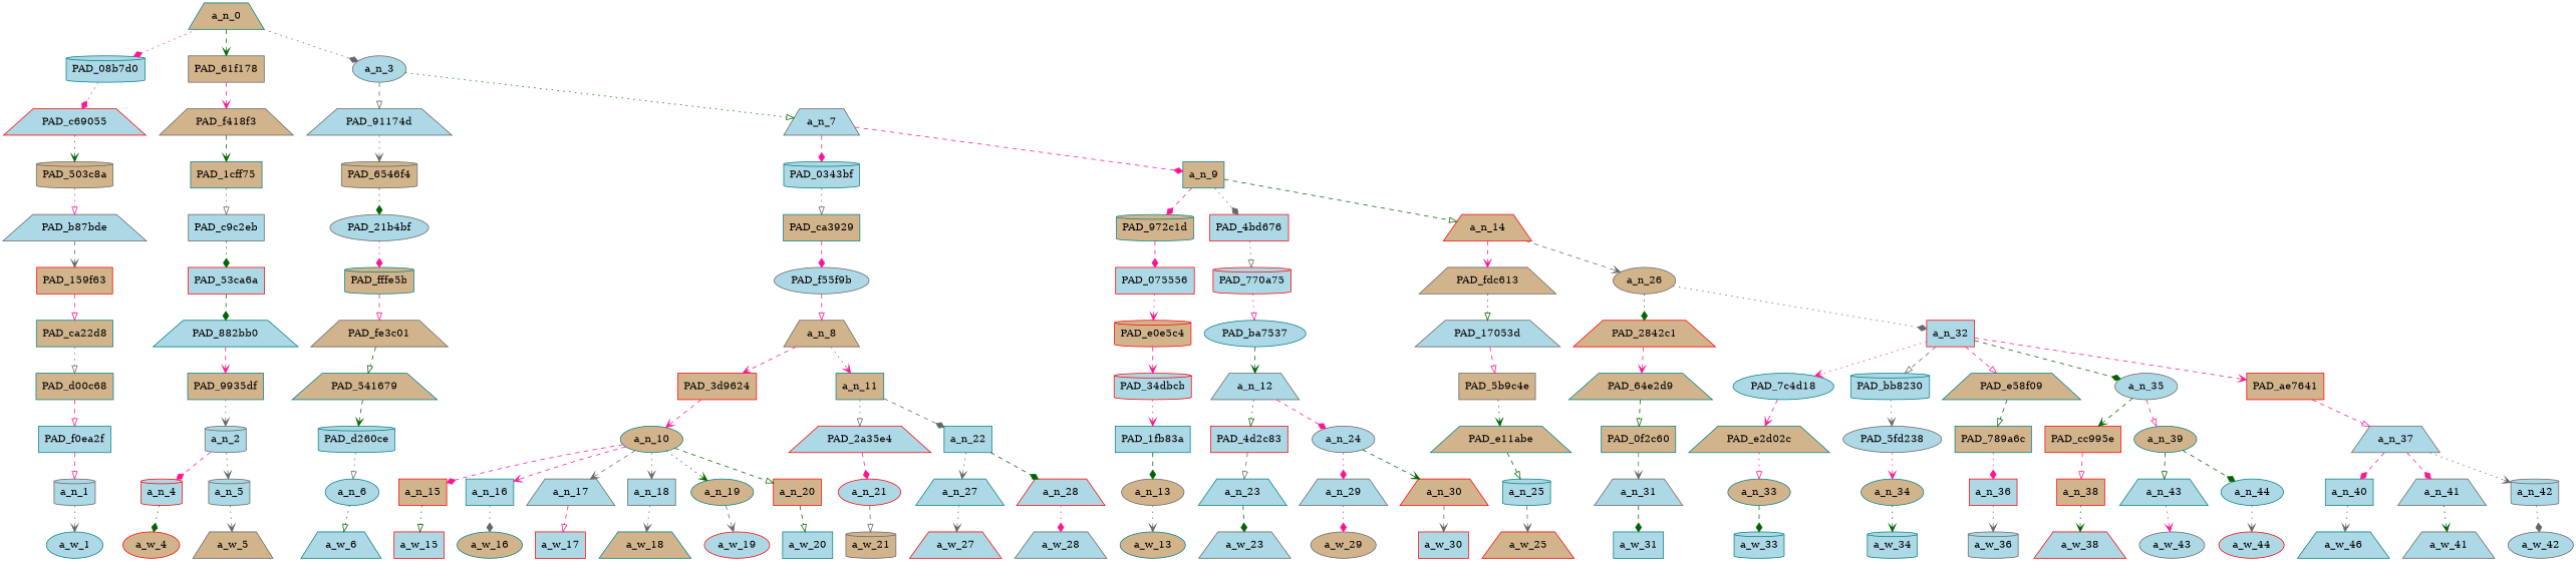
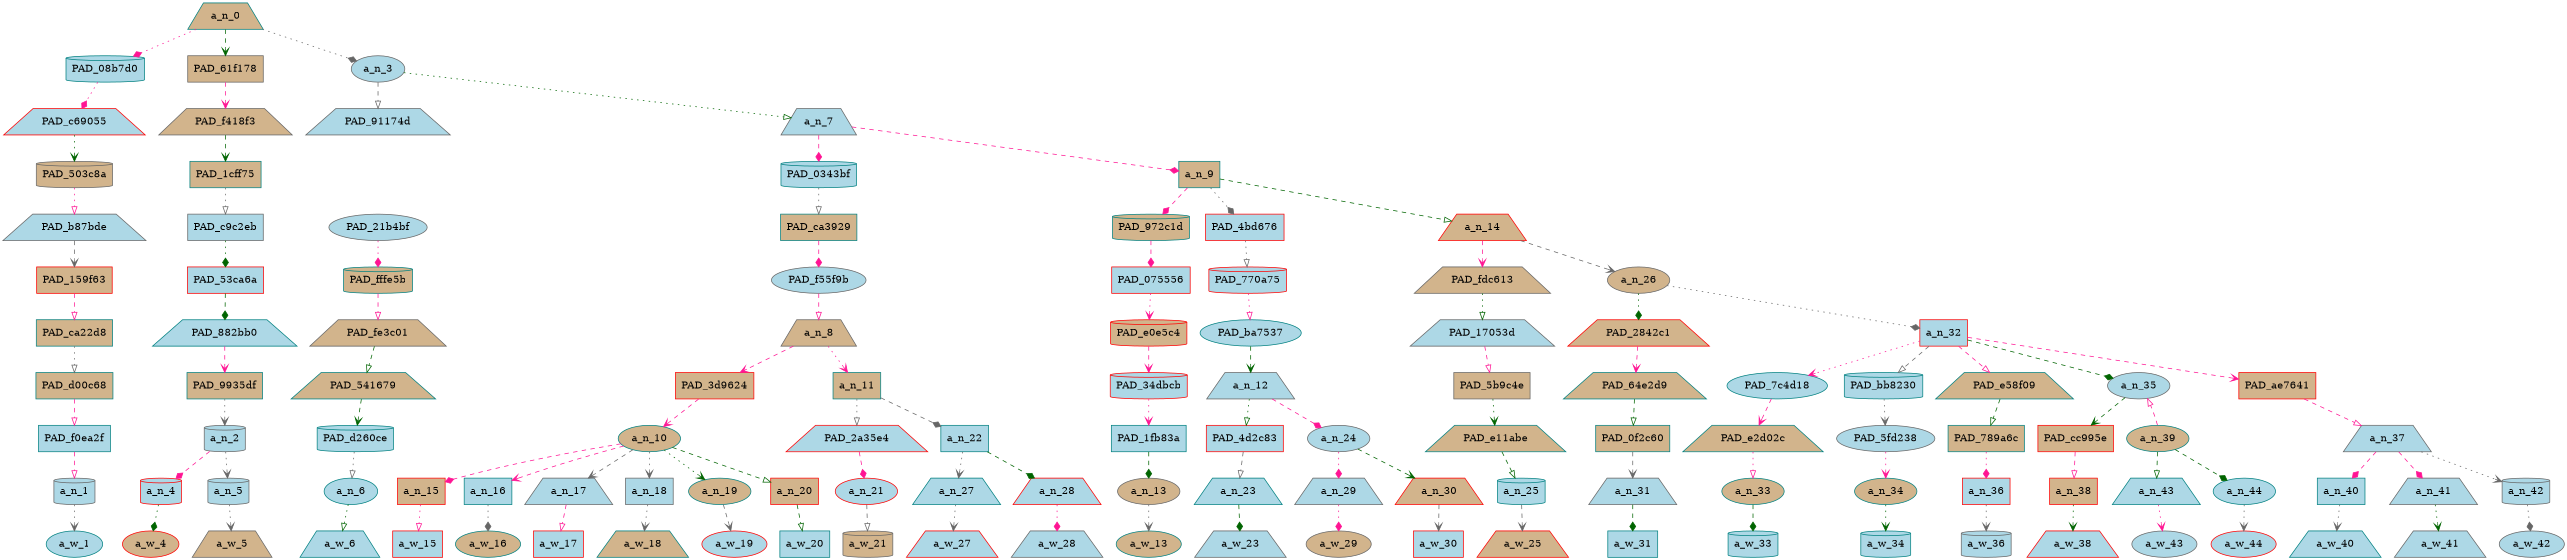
  strict digraph {
    node [color=teal div_dir=-1 fillcolor=lightblue index=0 level=1 shape=trapezium style=filled text_span="[0]" value=0.02790931]
    edge [arrowhead=vee color=deeppink style=dashed]
    a_n_0 [fillcolor=tan level=10 text_span="[0, 1, 2, 3, 4, 5, 6, 7, 8, 9, 10, 11, 12, 13, 14, 15, 16, 17, 18, 19, 20, 21, 22, 23, 24, 25, 26, 27]" value=0.99999999]
    PAD_08b7d0 [level=9 shape=cylinder]
    PAD_61f178 [color=gray40 fillcolor=tan index=1 level=9 shape=box text_span="[1, 2]" value=0.09125780]
    a_n_3 [color=gray40 index=2 level=9 shape=ellipse text_span="[3, 4, 5, 6, 7, 8, 9, 10, 11, 12, 13, 14, 15, 16, 17, 18, 19, 20, 21, 22, 23, 24, 25, 26, 27]" value=0.88073581]
    PAD_c69055 [color=red level=8]
    PAD_f418f3 [color=gray40 fillcolor=tan index=1 level=8 text_span="[1, 2]" value=0.09125780]
    PAD_91174d [color=gray40 div_dir=1 index=2 level=8 text_span="[3]" value=0.04174647]
    a_n_7 [color=gray40 index=3 level=8 text_span="[4, 5, 6, 7, 8, 9, 10, 11, 12, 13, 14, 15, 16, 17, 18, 19, 20, 21, 22, 23, 24, 25, 26, 27]" value=0.83893916]
    PAD_503c8a [color=gray40 fillcolor=tan level=7 shape=cylinder]
    PAD_1cff75 [fillcolor=tan index=1 level=7 shape=box text_span="[1, 2]" value=0.09125780]
-   PAD_6546f4 [color=gray40 div_dir=1 fillcolor=tan index=2 level=7 shape=cylinder text_span="[3]" value=0.04174647]
    PAD_0343bf [index=3 level=7 shape=cylinder text_span="[4, 5, 6, 7, 8, 9, 10, 11, 12]" value=0.51183951]
    a_n_9 [fillcolor=tan index=4 level=7 shape=box text_span="[13, 14, 15, 16, 17, 18, 19, 20, 21, 22, 23, 24, 25, 26, 27]" value=0.32704109]
    PAD_b87bde [color=gray40 level=6]
    PAD_159f63 [color=red fillcolor=tan level=5 shape=box]
    PAD_ca22d8 [fillcolor=tan level=4 shape=box]
    PAD_d00c68 [fillcolor=tan level=3 shape=box]
    PAD_f0ea2f [level=2 shape=box]
    a_n_1 [color=gray40 shape=cylinder]
    a_w_1 [div_dir=0 level=0 shape=ellipse value=and]
    PAD_c9c2eb [color=gray40 index=1 level=6 shape=box text_span="[1, 2]" value=0.09125780]
    PAD_53ca6a [color=red index=1 level=5 shape=box text_span="[1, 2]" value=0.09125780]
    PAD_882bb0 [index=1 level=4 text_span="[1, 2]" value=0.09125780]
    PAD_9935df [fillcolor=tan index=1 level=3 shape=box text_span="[1, 2]" value=0.09125780]
    a_n_2 [color=gray40 index=1 level=2 shape=cylinder text_span="[1, 2]" value=0.09125780]
    a_n_4 [color=red index=1 shape=cylinder text_span="[1]" value=0.03282557]
    a_n_5 [color=gray40 index=2 shape=cylinder text_span="[2]" value=0.05829341]
    a_w_4 [color=red div_dir=0 fillcolor=tan index=1 level=0 shape=ellipse text_span="[1]" value=david]
    a_w_5 [color=gray40 div_dir=0 fillcolor=tan index=2 level=0 text_span="[2]" value=bowie]
    PAD_21b4bf [color=gray40 div_dir=1 index=2 level=6 shape=ellipse text_span="[3]" value=0.04174647]
    PAD_ca3929 [fillcolor=tan index=3 level=6 shape=box text_span="[4, 5, 6, 7, 8, 9, 10, 11, 12]" value=0.51183951]
    PAD_972c1d [div_dir=1 fillcolor=tan index=5 level=6 shape=cylinder text_span="[16]" value=0.01756470]
    PAD_4bd676 [color=red index=4 level=6 shape=box text_span="[13, 14, 15]" value=0.09171155]
    a_n_14 [color=red fillcolor=tan index=6 level=6 text_span="[17, 18, 19, 20, 21, 22, 23, 24, 25, 26, 27]" value=0.21771330]
    PAD_fffe5b [div_dir=1 fillcolor=tan index=2 level=5 shape=cylinder text_span="[3]" value=0.04174647]
    PAD_fe3c01 [color=gray40 div_dir=1 fillcolor=tan index=2 level=4 text_span="[3]" value=0.04174647]
    PAD_541679 [div_dir=1 fillcolor=tan index=2 level=3 text_span="[3]" value=0.04174647]
    PAD_d260ce [div_dir=1 index=2 level=2 shape=cylinder text_span="[3]" value=0.04174647]
    a_n_6 [div_dir=1 index=3 shape=ellipse text_span="[3]" value=0.04174647]
    a_w_6 [div_dir=0 index=3 level=0 text_span="[3]" value=allowed]
    PAD_f55f9b [color=gray40 index=3 level=5 shape=ellipse text_span="[4, 5, 6, 7, 8, 9, 10, 11, 12]" value=0.51183951]
    PAD_075556 [color=red div_dir=1 index=5 level=5 shape=box text_span="[16]" value=0.01756470]
    PAD_770a75 [color=red index=4 level=5 shape=cylinder text_span="[13, 14, 15]" value=0.09171155]
    PAD_fdc613 [color=gray40 fillcolor=tan index=6 level=5 text_span="[17]" value=0.02101962]
    a_n_26 [color=gray40 fillcolor=tan index=7 level=5 shape=ellipse text_span="[18, 19, 20, 21, 22, 23, 24, 25, 26, 27]" value=0.19660849]
    a_n_8 [color=gray40 fillcolor=tan index=3 level=4 text_span="[4, 5, 6, 7, 8, 9, 10, 11, 12]" value=0.51183951]
    PAD_3d9624 [color=red fillcolor=tan index=3 level=3 shape=box text_span="[4, 5, 6, 7, 8, 9]" value=0.43309114]
    a_n_11 [div_dir=1 fillcolor=tan index=4 level=3 shape=box text_span="[10, 11, 12]" value=0.07871925]
    a_n_10 [fillcolor=tan index=3 level=2 shape=ellipse text_span="[4, 5, 6, 7, 8, 9]" value=0.43309114]
    PAD_2a35e4 [color=red div_dir=1 index=4 level=2 text_span="[10]" value=0.02786385]
    a_n_22 [div_dir=1 index=5 level=2 shape=box text_span="[11, 12]" value=0.05081335]
    a_n_15 [color=red fillcolor=tan index=4 shape=box text_span="[4]" value=0.02750186]
    a_n_16 [index=5 shape=box text_span="[5]" value=0.06070127]
    a_n_17 [color=gray40 div_dir=1 index=6 text_span="[6]" value=0.05678364]
    a_n_18 [color=gray40 div_dir=1 index=7 shape=box text_span="[7]" value=0.05414026]
    a_n_19 [fillcolor=tan index=8 shape=ellipse text_span="[8]" value=0.15425271]
    a_n_20 [color=red div_dir=1 fillcolor=tan index=9 shape=box text_span="[9]" value=0.07964737]
    a_n_21 [color=red div_dir=1 index=10 shape=ellipse text_span="[10]" value=0.02786385]
    a_n_27 [div_dir=1 index=11 text_span="[11]" value=0.02006686]
    a_n_28 [color=red div_dir=1 index=12 text_span="[12]" value=0.03072443]
    a_w_15 [color=red div_dir=0 index=4 level=0 shape=box text_span="[4]" value=a]
    a_w_16 [div_dir=0 fillcolor=tan index=5 level=0 shape=ellipse text_span="[5]" value=mean]
    a_w_17 [color=red div_dir=0 index=6 level=0 shape=box text_span="[6]" value=black]
    a_w_18 [div_dir=0 fillcolor=tan index=7 level=0 text_span="[7]" value=woman]
    a_w_19 [color=red div_dir=0 index=8 level=0 shape=ellipse text_span="[8]" value=drag]
    a_w_20 [div_dir=0 index=9 level=0 shape=box text_span="[9]" value=queen]
    a_w_21 [color=gray40 div_dir=0 fillcolor=tan index=10 level=0 shape=cylinder text_span="[10]" value=in]
    a_w_27 [color=red div_dir=0 index=11 level=0 text_span="[11]" value=san]
    a_w_28 [color=gray40 div_dir=0 index=12 level=0 text_span="[12]" value=diego]
    PAD_e0e5c4 [color=red div_dir=1 fillcolor=tan index=5 level=4 shape=cylinder text_span="[16]" value=0.01756470]
    PAD_ba7537 [index=4 level=4 shape=ellipse text_span="[13, 14, 15]" value=0.09171155]
    PAD_17053d [color=gray40 index=6 level=4 text_span="[17]" value=0.02101962]
    PAD_2842c1 [color=red div_dir=1 fillcolor=tan index=7 level=4 text_span="[18]" value=0.01853530]
    a_n_32 [color=red index=8 level=4 shape=box text_span="[19, 20, 21, 22, 23, 24, 25, 26, 27]" value=0.17799360]
    PAD_34dbcb [color=red div_dir=1 index=6 level=3 shape=cylinder text_span="[16]" value=0.01756470]
    PAD_1fb83a [div_dir=1 index=8 level=2 shape=box text_span="[16]" value=0.01756470]
    a_n_13 [color=gray40 div_dir=1 fillcolor=tan index=16 shape=ellipse text_span="[16]" value=0.01756470]
    a_w_13 [div_dir=0 fillcolor=tan index=16 level=0 shape=ellipse text_span="[16]" value=and1]
    a_n_12 [color=gray40 index=5 level=3 text_span="[13, 14, 15]" value=0.09171155]
    PAD_4d2c83 [color=red index=6 level=2 shape=box text_span="[13]" value=0.03908987]
    a_n_24 [color=gray40 div_dir=1 index=7 level=2 shape=ellipse text_span="[14, 15]" value=0.05261207]
    a_n_23 [index=13 text_span="[13]" value=0.03908987]
    a_n_29 [color=gray40 div_dir=1 index=14 text_span="[14]" value=0.02118782]
    a_n_30 [color=red div_dir=1 fillcolor=tan index=15 text_span="[15]" value=0.03129532]
    a_w_23 [color=gray40 div_dir=0 index=13 level=0 text_span="[13]" value=destroy]
    a_w_29 [color=gray40 div_dir=0 fillcolor=tan index=14 level=0 shape=ellipse text_span="[14]" value=his]
    a_w_30 [color=red div_dir=0 index=15 level=0 shape=box text_span="[15]" value=career]
    PAD_5b9c4e [color=gray40 fillcolor=tan index=7 level=3 shape=box text_span="[17]" value=0.02101962]
    PAD_64e2d9 [div_dir=1 fillcolor=tan index=8 level=3 text_span="[18]" value=0.01853530]
    PAD_7c4d18 [div_dir=1 index=9 level=3 shape=ellipse text_span="[19]" value=0.02063301]
    PAD_bb8230 [index=10 level=3 shape=cylinder text_span="[20]" value=0.01471766]
    PAD_e58f09 [div_dir=1 fillcolor=tan index=12 level=3 text_span="[24]" value=0.01950413]
    a_n_35 [color=gray40 index=11 level=3 shape=ellipse text_span="[21, 22, 23]" value=0.05322196]
    PAD_ae7641 [color=red fillcolor=tan index=13 level=3 shape=box text_span="[25, 26, 27]" value=0.06978948]
    PAD_e11abe [fillcolor=tan index=9 level=2 text_span="[17]" value=0.02101962]
    a_n_25 [index=17 shape=cylinder text_span="[17]" value=0.02101962]
    a_w_25 [color=red div_dir=0 fillcolor=tan index=17 level=0 text_span="[17]" value=had]
    PAD_0f2c60 [div_dir=1 fillcolor=tan index=10 level=2 shape=box text_span="[18]" value=0.01853530]
    PAD_e2d02c [div_dir=1 fillcolor=tan index=11 level=2 text_span="[19]" value=0.02063301]
    PAD_5fd238 [color=gray40 index=12 level=2 shape=ellipse text_span="[20]" value=0.01471766]
    PAD_789a6c [div_dir=1 fillcolor=tan index=15 level=2 shape=box text_span="[24]" value=0.01950413]
    PAD_cc995e [color=red fillcolor=tan index=13 level=2 shape=box text_span="[21]" value=0.02102437]
    a_n_39 [div_dir=1 fillcolor=tan index=14 level=2 shape=ellipse text_span="[22, 23]" value=0.03217730]
    a_n_37 [color=gray40 index=16 level=2 text_span="[25, 26, 27]" value=0.06978948]
    a_n_31 [color=gray40 div_dir=1 index=18 text_span="[18]" value=0.01853530]
    a_w_31 [div_dir=0 index=18 level=0 shape=box text_span="[18]" value=him]
    a_n_33 [div_dir=1 fillcolor=tan index=19 shape=ellipse text_span="[19]" value=0.02063301]
    a_n_34 [fillcolor=tan index=20 shape=ellipse text_span="[20]" value=0.01471766]
    a_n_36 [color=red div_dir=1 index=24 shape=box text_span="[24]" value=0.01950413]
    a_n_38 [color=red fillcolor=tan index=21 shape=box text_span="[21]" value=0.02102437]
    a_n_43 [index=22 text_span="[22]" value=0.01440821]
    a_n_44 [div_dir=1 index=23 shape=ellipse text_span="[23]" value=0.01776592]
    a_n_40 [index=25 shape=box text_span="[25]" value=0.01640210]
    a_n_41 [color=gray40 index=26 text_span="[26]" value=0.02864024]
    a_n_42 [color=gray40 index=27 shape=cylinder text_span="[27]" value=0.02454599]
    a_w_33 [div_dir=0 index=19 level=0 shape=cylinder text_span="[19]" value=locked]
    a_w_34 [div_dir=0 index=20 level=0 shape=cylinder text_span="[20]" value=up]
    a_w_36 [color=gray40 div_dir=0 index=24 level=0 shape=cylinder text_span="[24]" value=y]
    a_w_38 [color=red div_dir=0 index=21 level=0 text_span="[21]" value=in1]
    a_w_43 [color=gray40 div_dir=0 index=22 level=0 shape=ellipse text_span="[22]" value=a1]
    a_w_44 [color=red div_dir=0 index=23 level=0 shape=ellipse text_span="[23]" value=c]
-   a_w_40 [div_dir=0 index=25 level=0 text_span="[25]" value=a2 label=a_w_46]
+   a_w_40 [div_dir=0 index=25 level=0 text_span="[25]" value=a2]
    a_w_41 [color=gray40 div_dir=0 index=26 level=0 text_span="[26]" value=prison]
    a_w_42 [color=gray40 div_dir=0 index=27 level=0 shape=ellipse text_span="[27]" value=camp]
    a_n_0 -> PAD_08b7d0 [arrowhead=diamond style=dotted]
    a_n_0 -> PAD_61f178 [color=darkgreen]
    a_n_0 -> a_n_3 [arrowhead=diamond color=gray40 style=dotted]
    PAD_08b7d0 -> PAD_c69055 [arrowhead=diamond style=dotted]
    PAD_61f178 -> PAD_f418f3
    a_n_3 -> PAD_91174d [arrowhead=onormal color=gray40]
    a_n_3 -> a_n_7 [arrowhead=onormal color=darkgreen style=dotted]
    PAD_c69055 -> PAD_503c8a [color=darkgreen style=dotted]
    PAD_f418f3 -> PAD_1cff75 [color=darkgreen]
-   PAD_91174d -> PAD_6546f4 [color=gray40 style=dotted]
    a_n_7 -> PAD_0343bf [arrowhead=diamond]
    a_n_7 -> a_n_9 [arrowhead=diamond]
    PAD_503c8a -> PAD_b87bde [arrowhead=onormal style=dotted]
    PAD_1cff75 -> PAD_c9c2eb [arrowhead=onormal color=gray40 style=dotted]
-   PAD_6546f4 -> PAD_21b4bf [arrowhead=diamond color=darkgreen style=dotted]
    PAD_0343bf -> PAD_ca3929 [arrowhead=onormal color=gray40 style=dotted]
    a_n_9 -> PAD_972c1d [arrowhead=diamond]
    a_n_9 -> PAD_4bd676 [arrowhead=diamond color=gray40 style=dotted]
    a_n_9 -> a_n_14 [arrowhead=onormal color=darkgreen]
    PAD_b87bde -> PAD_159f63 [color=gray40]
    PAD_159f63 -> PAD_ca22d8 [arrowhead=onormal]
    PAD_ca22d8 -> PAD_d00c68 [arrowhead=onormal color=gray40 style=dotted]
    PAD_d00c68 -> PAD_f0ea2f [arrowhead=onormal]
    PAD_f0ea2f -> a_n_1 [arrowhead=onormal]
    a_n_1 -> a_w_1 [color=gray40 style=dotted]
    PAD_c9c2eb -> PAD_53ca6a [arrowhead=diamond color=darkgreen style=dotted]
    PAD_53ca6a -> PAD_882bb0 [arrowhead=diamond color=darkgreen]
    PAD_882bb0 -> PAD_9935df
    PAD_9935df -> a_n_2 [color=gray40 style=dotted]
    a_n_2 -> a_n_4 [arrowhead=diamond]
    a_n_2 -> a_n_5 [color=gray40 style=dotted]
    a_n_4 -> a_w_4 [arrowhead=diamond color=darkgreen style=dotted]
    a_n_5 -> a_w_5 [color=gray40 style=dotted]
    PAD_21b4bf -> PAD_fffe5b [arrowhead=diamond style=dotted]
    PAD_ca3929 -> PAD_f55f9b [arrowhead=diamond]
    PAD_972c1d -> PAD_075556 [arrowhead=diamond]
    PAD_4bd676 -> PAD_770a75 [arrowhead=onormal color=gray40 style=dotted]
    a_n_14 -> PAD_fdc613
    a_n_14 -> a_n_26 [color=gray40]
    PAD_fffe5b -> PAD_fe3c01 [arrowhead=onormal]
    PAD_fe3c01 -> PAD_541679 [arrowhead=onormal color=darkgreen]
    PAD_541679 -> PAD_d260ce [color=darkgreen]
    PAD_d260ce -> a_n_6 [arrowhead=onormal color=gray40 style=dotted]
    a_n_6 -> a_w_6 [arrowhead=onormal color=darkgreen style=dotted]
    PAD_f55f9b -> a_n_8 [arrowhead=onormal]
    PAD_075556 -> PAD_e0e5c4 [style=dotted]
    PAD_770a75 -> PAD_ba7537 [arrowhead=onormal style=dotted]
    PAD_fdc613 -> PAD_17053d [arrowhead=onormal color=darkgreen style=dotted]
    a_n_26 -> PAD_2842c1 [arrowhead=diamond color=darkgreen style=dotted]
    a_n_26 -> a_n_32 [arrowhead=diamond color=gray40 style=dotted]
    a_n_8 -> PAD_3d9624
    a_n_8 -> a_n_11 [style=dotted]
    PAD_3d9624 -> a_n_10
    a_n_11 -> PAD_2a35e4 [arrowhead=onormal color=gray40 style=dotted]
    a_n_11 -> a_n_22 [arrowhead=diamond color=gray40]
    a_n_10 -> a_n_15 [arrowhead=diamond]
    a_n_10 -> a_n_16
    a_n_10 -> a_n_17 [color=gray40]
    a_n_10 -> a_n_18 [color=gray40 style=dotted]
    a_n_10 -> a_n_19 [color=darkgreen style=dotted]
    a_n_10 -> a_n_20 [arrowhead=onormal color=darkgreen]
    PAD_2a35e4 -> a_n_21 [arrowhead=diamond]
    a_n_22 -> a_n_27 [color=gray40 style=dotted]
    a_n_22 -> a_n_28 [arrowhead=diamond color=darkgreen]
-   a_n_15 -> a_w_15 [arrowhead=onormal color=darkgreen style=dotted]
+   a_n_15 -> a_w_15 [arrowhead=onormal style=dotted]
    a_n_16 -> a_w_16 [arrowhead=diamond color=gray40 style=dotted]
    a_n_17 -> a_w_17 [arrowhead=onormal]
    a_n_18 -> a_w_18 [color=gray40 style=dotted]
    a_n_19 -> a_w_19 [color=gray40]
    a_n_20 -> a_w_20 [arrowhead=onormal color=darkgreen]
    a_n_21 -> a_w_21 [arrowhead=onormal color=gray40]
    a_n_27 -> a_w_27 [color=gray40 style=dotted]
    a_n_28 -> a_w_28 [arrowhead=diamond style=dotted]
    PAD_e0e5c4 -> PAD_34dbcb
    PAD_ba7537 -> a_n_12 [color=darkgreen]
    PAD_17053d -> PAD_5b9c4e [arrowhead=onormal]
    PAD_2842c1 -> PAD_64e2d9
    a_n_32 -> PAD_7c4d18 [style=dotted]
    a_n_32 -> PAD_bb8230 [arrowhead=onormal color=gray40]
    a_n_32 -> PAD_e58f09 [arrowhead=onormal]
    a_n_32 -> a_n_35 [arrowhead=diamond color=darkgreen]
    a_n_32 -> PAD_ae7641
    PAD_34dbcb -> PAD_1fb83a [style=dotted]
    PAD_1fb83a -> a_n_13 [arrowhead=diamond color=darkgreen]
    a_n_13 -> a_w_13 [color=gray40 style=dotted]
    a_n_12 -> PAD_4d2c83 [arrowhead=onormal color=darkgreen style=dotted]
    a_n_12 -> a_n_24 [arrowhead=diamond]
    PAD_4d2c83 -> a_n_23 [arrowhead=onormal color=gray40]
    a_n_24 -> a_n_29 [arrowhead=diamond style=dotted]
    a_n_24 -> a_n_30 [color=darkgreen]
    a_n_23 -> a_w_23 [arrowhead=diamond color=darkgreen]
    a_n_29 -> a_w_29 [arrowhead=diamond style=dotted]
    a_n_30 -> a_w_30 [color=gray40]
    PAD_5b9c4e -> PAD_e11abe [color=darkgreen style=dotted]
    PAD_64e2d9 -> PAD_0f2c60 [arrowhead=onormal color=darkgreen]
    PAD_7c4d18 -> PAD_e2d02c
    PAD_bb8230 -> PAD_5fd238 [color=gray40 style=dotted]
    PAD_e58f09 -> PAD_789a6c [arrowhead=onormal color=darkgreen]
    a_n_35 -> PAD_cc995e [color=darkgreen]
-   a_n_35 -> a_n_39 [arrowhead=onormal]
+   a_n_39 -> a_n_35 [arrowhead=onormal]
    PAD_ae7641 -> a_n_37 [arrowhead=onormal]
    PAD_e11abe -> a_n_25 [arrowhead=onormal color=darkgreen]
    a_n_25 -> a_w_25 [color=gray40]
    PAD_0f2c60 -> a_n_31 [color=gray40]
    PAD_e2d02c -> a_n_33 [arrowhead=onormal style=dotted]
    PAD_5fd238 -> a_n_34 [style=dotted]
    PAD_789a6c -> a_n_36 [arrowhead=diamond style=dotted]
    PAD_cc995e -> a_n_38 [arrowhead=onormal]
    a_n_39 -> a_n_43 [arrowhead=onormal color=darkgreen]
    a_n_39 -> a_n_44 [arrowhead=diamond color=darkgreen]
    a_n_37 -> a_n_40 [arrowhead=diamond]
    a_n_37 -> a_n_41 [arrowhead=diamond]
    a_n_37 -> a_n_42 [color=gray40 style=dotted]
    a_n_31 -> a_w_31 [arrowhead=diamond color=darkgreen]
    a_n_33 -> a_w_33 [arrowhead=diamond color=darkgreen]
    a_n_34 -> a_w_34 [color=darkgreen style=dotted]
    a_n_36 -> a_w_36 [color=gray40 style=dotted]
    a_n_38 -> a_w_38 [color=darkgreen style=dotted]
    a_n_43 -> a_w_43 [style=dotted]
    a_n_44 -> a_w_44 [color=gray40 style=dotted]
    a_n_40 -> a_w_40 [color=gray40 style=dotted]
    a_n_41 -> a_w_41 [color=darkgreen style=dotted]
    a_n_42 -> a_w_42 [arrowhead=diamond color=gray40 style=dotted]
  }
